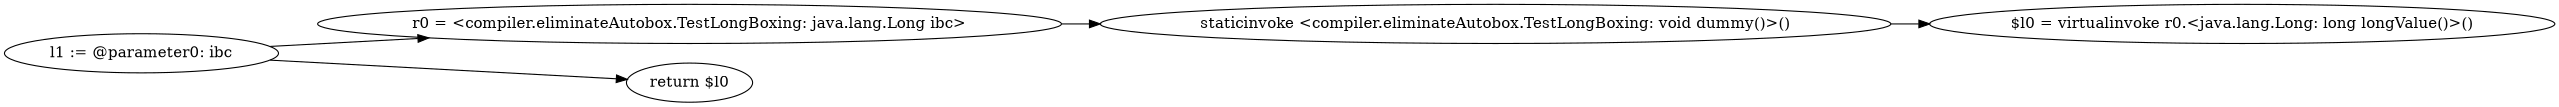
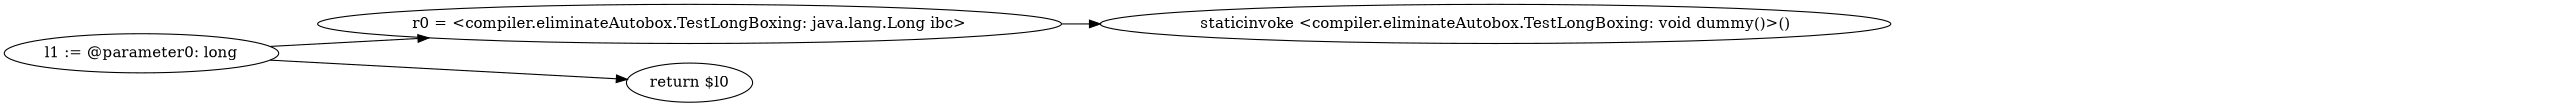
  digraph {
    rankdir=LR
-   "l1 := @parameter0: long" [label="l1 := @parameter0: ibc"]
+   "l1 := @parameter0: long"
    "r0 = <compiler.eliminateAutobox.TestLongBoxing: java.lang.Long ibc>"
    "return $l0"
    "staticinvoke <compiler.eliminateAutobox.TestLongBoxing: void dummy()>()"
-   "$l0 = virtualinvoke r0.<java.lang.Long: long longValue()>()"
    "l1 := @parameter0: long" -> "r0 = <compiler.eliminateAutobox.TestLongBoxing: java.lang.Long ibc>"
    "l1 := @parameter0: long" -> "return $l0"
    "r0 = <compiler.eliminateAutobox.TestLongBoxing: java.lang.Long ibc>" -> "staticinvoke <compiler.eliminateAutobox.TestLongBoxing: void dummy()>()"
-   "staticinvoke <compiler.eliminateAutobox.TestLongBoxing: void dummy()>()" -> "$l0 = virtualinvoke r0.<java.lang.Long: long longValue()>()"
  }
